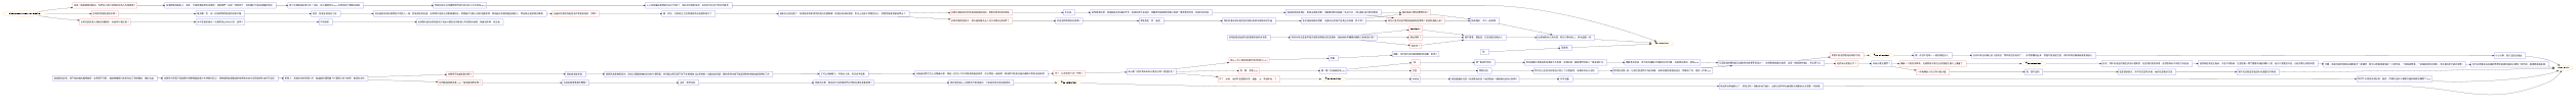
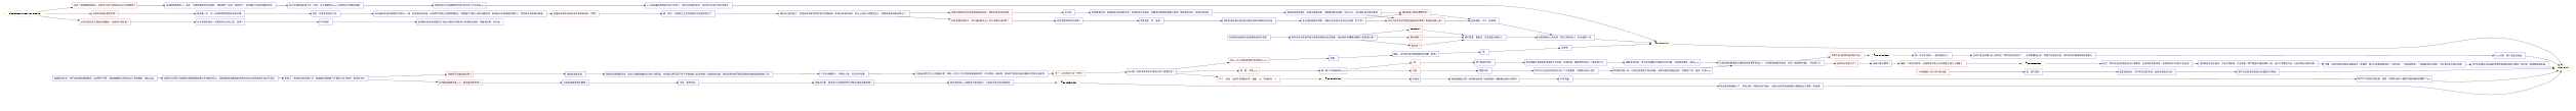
  digraph {
    fontname="DejaVu Sans"
    rankdir=LR
    node [color=blue fontname="DejaVu Sans" shape=box]
    edge [fontname="DejaVu Sans"]
    "EleanorRank4Convo4 begins." [color=orange shape=""]
    n2 [color=red label="你跟莉蒂曾經是朋友嗎？"]
    n3 [color=red label="這是一個頗親密的群組。你們有人跟六煞幫的其他人約會過嗎？"]
    n4 [color=red label="如果亞瑟跟某人開始浪漫關係，你會有什麼反應？"]
    n5 [label="噢天哪，對。有一段時間我們親密得形影不離。"]
    n6 [label="這個問題有點私人，老友，不過我會接受你這樣問。你跟我們一起有一段時間了。你有權利了解這地盤的情況。"]
    n7 [label="你不是指某個在一百萬英里之外的人吧，是嗎？"]
    n8 [label="當然，那是在源拓氏之前。"]
    n9 [label="除了亞瑟跟葵約會之外？沒有，反正據我所知……而我肯定什麼都知道的。"]
    n10 [label="不用回答。"]
    n11 [label="現在她表現得好像我是不同的人一樣。對她來說有好處。如果我不是真正的愛琳娜的話，那麼她可以隨心所欲地傷害我，因為她沒有傷害她認識的人。我認為這是懦弱的舉動。"]
    n12 [label="而假如你正在考慮對我們其中的任何人出手的話……"]
    n13 [label="如果我知道他們清楚自己在做什麼並且對那個人有真摯的情感，我會很高興。肯定會。"]
    n14 [color=red label="但她依然希望你能從這件事復原過來，對嗎？"]
    n15 [label="……你能贏得昆西的信任已不錯了。他的目光銳利得很。也許你可以寫下筆記作參考。"]
    n16 [label="噢，拜托。在那發生之前我便會長出翅膀和尾巴了。"]
    n17 [color=orange label="+3 Chemistry" shape=""]
    n18 [label="但我想確保他們知道要傷害他有多容易。"]
    n19 [label="那些外表全是盔甲跟高姿態但裡面全部是柔軟，軟綿綿的有機體的機器人東西是什麼？"]
    n20 [label="源拓氏已經滾蛋了。如果曾經有希望找回昔日的愛琳娜，那個在淋浴時唱歌，對街上的孩子們微笑的人，那麼那個希望被他帶走了。"]
    "Chat ends." [color=orange shape=""]
    n22 [color=red label="索拉里斯？"]
    n23 [color=red label="毒命者？"]
    n24 [color=red label="Sentient？"]
    n25 [color=red label="莉蒂需要照照鏡子，明白她距離失去人性只有幾天的時間了。"]
    n26 [color=red label="如果亞瑟認為你仍然是他的姐姐的話，那對莉蒂來說也同樣。"]
    n27 [label="都不重要。重點是，亞瑟就是這樣的人。"]
    n28 [label="你是想博取我的好感嗎？"]
    n29 [label="你以為。"]
    n30 [label="如果他對你心房大開，看在日尊的份上，對他溫柔一些。"]
    n31 [label="我意思是，對。她想。"]
    n32 [label="莉蒂愛慕亞瑟。他是她從未有過的哥哥。如果亞瑟不在的話，我醒來時就會發現嘴上蓋著一塊哥羅芳抹布，然後沉到河底。"]
    n33 [label="我依然還未原諒她所說的讓這座城市被燒毀的言論。"]
    n34 [label="她認為他有妄想症，對過去耿耿於懷。但她愛他而且她是一名好士兵，所以她永遠不會背叛他。"]
    n35 [label="甚至連葵都感到震驚。這讓你去想誰才是真正的怪物，對不對？"]
    n36 [color=red label="她到底為什麼這麼憎恨你？"]
    n37 [color=red label="真的只是舌頭的問題讓她感到恐懼嗎？還是那個讀心術？"]
    n38 [label="很複雜的。不只一個原因。"]
    n39 [label="她當面告訴我，我不能在她的腦裡窺探。如果我不同意，她就會離開六煞幫並自己承擔風險。瘋狂言論。"]
    n40 [label="其實部分原因只是她害怕我會閱讀她青少年時期的日記。我會窺視她最尷尬的秘密並哈哈大笑而她將永遠抬不起頭。"]
    n41 [label="事實上，我真的沒有那麼八卦。無論她對我隱瞞了什麼噁心的小秘密，都是安全的。"]
    n42 [color=red label="你們兩個曾經有過……一個浪漫的歷史嗎？"]
    n43 [color=red label="你覺得可能她喜歡你嗎？"]
    n44 [label="你認為我會泄露天機嗎？"]
    n45 [label="我曾經這樣想過。"]
    n46 [label="沒有。我們沒有。"]
    n47 [label="我想我其實會願意的。朋友之間親吻撫摸並沒有什麼問題，特別是如果亞瑟不得不在簡報會上給我們做一次尷尬的演講，關於我們怎樣不能讓我們的感情妨礙我們的工作。"]
    n48 [label="那是件好事，因為你可以想像我們之間現在會有多尷尬嗎？"]
    n49 [label="它可以排解壓力，有利於士氣，而且成本低廉。"]
    n50 [label="我的意思是……我當時不會拒絕的。只是從未發生過這個情節。"]
    n51 [label="但無論加西亞女士在隱瞞什麼，都是一些別人可以用來傷害她的東西。所以我是一個威脅，因為我可能會在她的腦海中看到這個東西。"]
    n52 [color=orange label="+10 Chemistry" shape=""]
    n53 [color=red label="等下，亞瑟跟葵不是一對嗎？"]
    n54 [label="那如果你對她動心了，那就去吧！我會為你打氣的！太陰知道莉蒂在她那黯淡無愛的生活需要一些快樂。"]
    n55 [label="為什麼？你對我弟弟有什麼居心嗎？還是對葵？"]
    n56 [color=red label="那。嗯。其實……"]
    n57 [color=red label="呃……不…我其實是對*你*有居心……"]
    n58 [color=red label="不了。哈哈。他們不是我那杯茶，抱歉。太「英雄本色」了。"]
    n59 [label="噢！噢！快娓娓道來……"]
    n60 [label="有趣。"]
    n61 [color=orange label="+20 Chemistry" shape=""]
    n62 [color=red label="亞瑟。"]
    n63 [color=red label="葵。"]
    n64 [label="抱歉，這可能不是你期望聽到的回覆，對嗎？"]
    n65 [label="哈哈哈"]
    n66 [label="我就知道。"]
    n67 [label="我一點都不怪你。"]
    n68 [label="那。"]
    n69 [label="硬朗瀟灑的亞瑟？純潔善良的葵？他們隨便一個都無法讓你心動嗎？"]
    n70 [label="我不忍心告訴你你讓自己陷入了什麼處境。這條路你自己走吧。"]
    n71 [label="我知道她外表看起來純潔得不太真實，但相信我，她跟我們其他人一樣是個士兵。"]
    n72 [label="再看吧。"]
    n73 [label="非常有趣。"]
    n74 [label="我們說清楚一點：玩弄亞瑟是我才有的特權。如果你蓄意傷害他的話，我會殺了你。還有一件事……"]
    n75 [label="瞭解真正的葵，而不是你腦海中對她的任何印象，你就會沒事的。還有……"]
    n76 [label="我們下次再說這個話題，她說，用潮紅色的斗篷圍住她的臉龐並離開了……"]
    n77 [label="亞瑟跟葵的關係是這場衝突的首要受害者之一。他們兩個都還未復原。這是一個開放性傷口，所以要小心。"]
    n78 [color=red label="他們為什麼會分手？"]
    n79 [color=red label="我看不到他們開花結果的可能。"]
    n80 [label="你為什麼這麼問？"]
    n81 [color=orange label="+10 Chemistry" shape=""]
    n82 [color=red label="一些無聊的八卦沒有什麼大礙。"]
    n83 [color=red label="瞭解一下會有所幫助，這樣我就不會在任何開放性傷口上撒鹽了。"]
    n84 [label="嗯，你並不是唯一一個這樣想的人。"]
    n85 [label="嗯。我不認同。"]
    n86 [color=orange label="+20 Chemistry" shape=""]
    n87 [label="但你不會走到傷心的人面前說「我早就告訴過你了」。你們會團結起來。我盡可能安慰亞瑟，而莉蒂則試圖修補葵受傷的心。"]
    n88 [label="葵是我的朋友。而不管亞瑟有多傻，他依然是我的兄弟。"]
    n89 [label="好的。我不知道他們會告訴你什麼東西，但從我的角度來看，他們當時向不同的方向進發。"]
    n90 [label="小心行事。我只是想這樣說。"]
    n91 [label="我不肯定我是否應該向你透露任何事情。"]
    n92 [label="他們都是浪漫主義者，只是不同路線。亞瑟想要一間門圍著玫瑰的鄉村小屋。他口口聲聲說不是，但他其實心裡很渴望。"]
    n93 [label="天哪，他有時甚至曾經說過要接手一家酒吧。我可以想像他跟他的一小群常客，一邊喝著啤酒，一邊做星期天的烤肉，充斥著得來不易的智慧。"]
    n94 [label="你可以想像葵在這樣的夢裡有個適合她的位置嗎？我不能。她需要振翅高飛。"]
    "EleanorRank4Convo4 begins." -> n2
    "EleanorRank4Convo4 begins." -> n3
    "EleanorRank4Convo4 begins." -> n4
    n2 -> n5
    n3 -> n6
    n4 -> n7
    n5 -> n8
    n6 -> n9
    n7 -> n10
    n8 -> n11
    n9 -> n12
    n10 -> n13
    n11 -> n14
    n12 -> n15
    n14 -> n16
    n15 -> n17
    n16 -> n20
+   n17 -> "Chat ends."
    n18 -> n19
    n19 -> n22
    n19 -> n23
    n19 -> n24
    n20 -> n25
    n20 -> n26
    n22 -> n27
    n23 -> n27
    n24 -> n27
    n25 -> n28
    n26 -> n29
    n27 -> n30
    n28 -> n31
    n29 -> n32
    n30 -> n17
    n31 -> n33
    n32 -> n34
    n33 -> n35
    n34 -> n36
    n34 -> n37
    n35 -> n36
    n35 -> n37
    n36 -> n38
    n37 -> n38
    n38 -> n30
    n39 -> n40
    n40 -> n41
    n41 -> n42
    n41 -> n43
    n42 -> n44
    n43 -> n45
    n44 -> n46
    n45 -> n47
    n46 -> n48
    n47 -> n49
    n48 -> n50
    n49 -> n51
    n50 -> n52
    n51 -> n53
    n52 -> n54
    n53 -> n55
    n54 -> "Chat ends."
    n55 -> n56
    n55 -> n57
    n55 -> n58
    n56 -> n59
    n57 -> n60
    n58 -> n61
    n59 -> n62
    n59 -> n63
    n60 -> n64
    n61 -> n65
    n62 -> n66
    n63 -> n67
+   n64 -> n68
    n65 -> n69
    n66 -> n70
    n67 -> n71
    n68 -> n72
    n69 -> n73
    n70 -> n74
    n71 -> n75
    n72 -> n17
    n73 -> n76
    n74 -> n77
    n75 -> n77
    n76 -> "Chat ends."
    n77 -> n78
    n77 -> n79
    n78 -> n80
    n79 -> n81
-   n80 -> n82
    n80 -> n83
    n81 -> n84
    n82 -> n85
    n83 -> n86
    n84 -> n87
    n85 -> n88
    n86 -> n89
    n87 -> n90
    n88 -> n91
    n89 -> n92
    n90 -> "Chat ends."
    n91 -> "Chat ends."
    n92 -> n93
    n93 -> n94
    n94 -> "Chat ends."
  }
